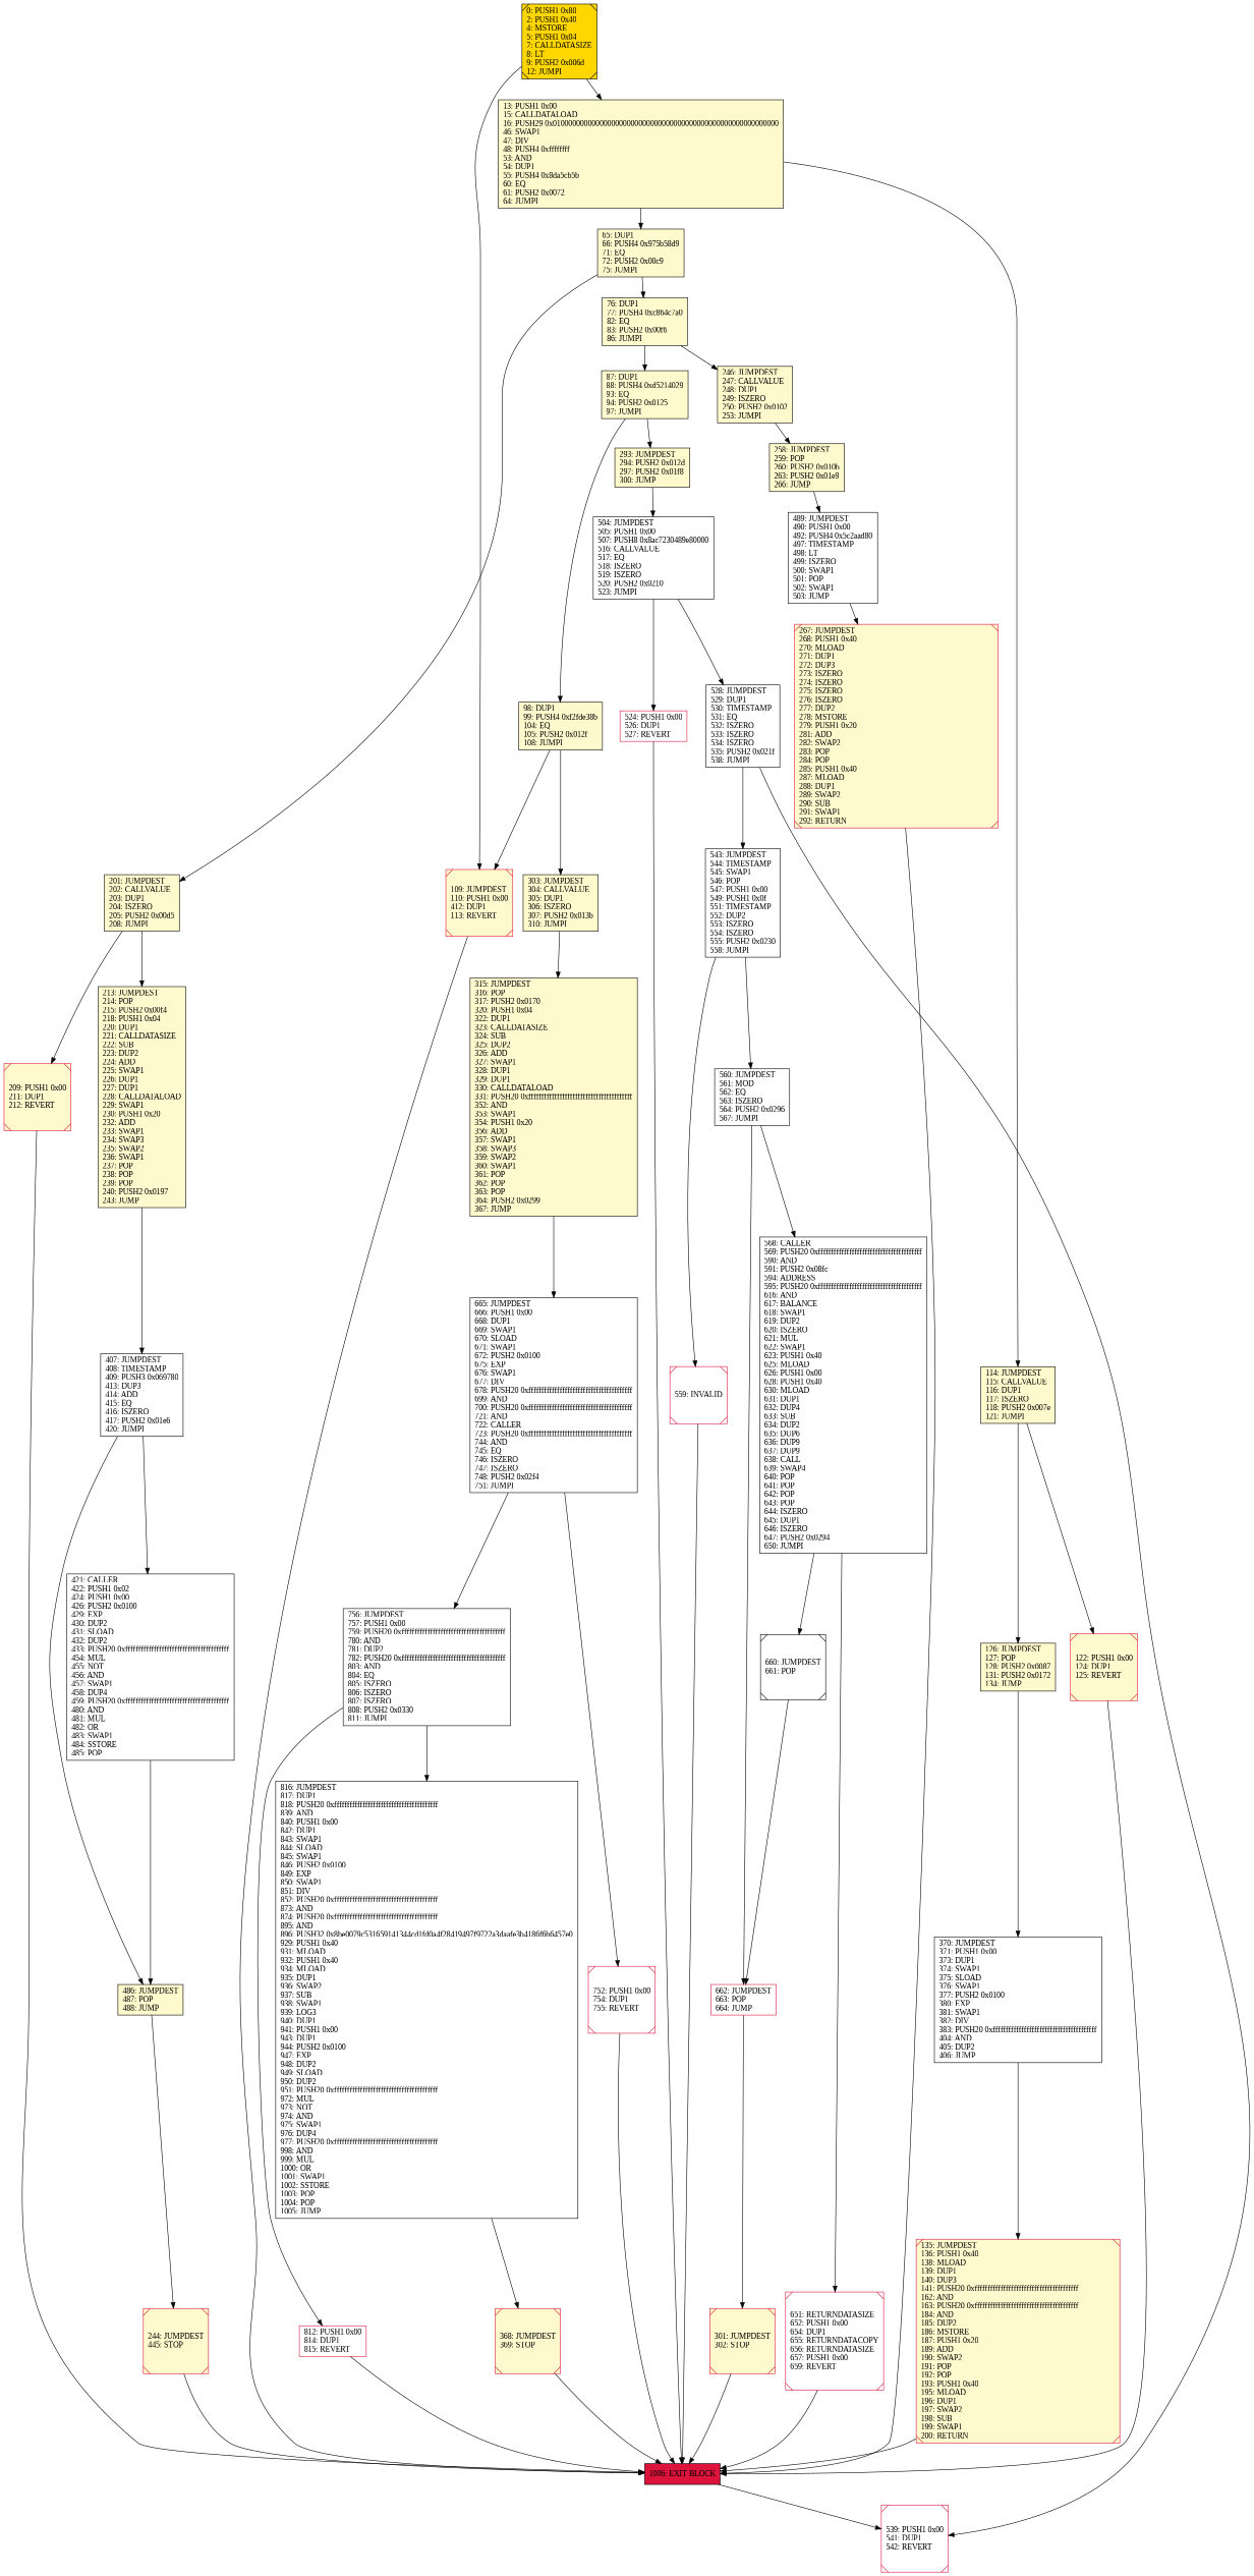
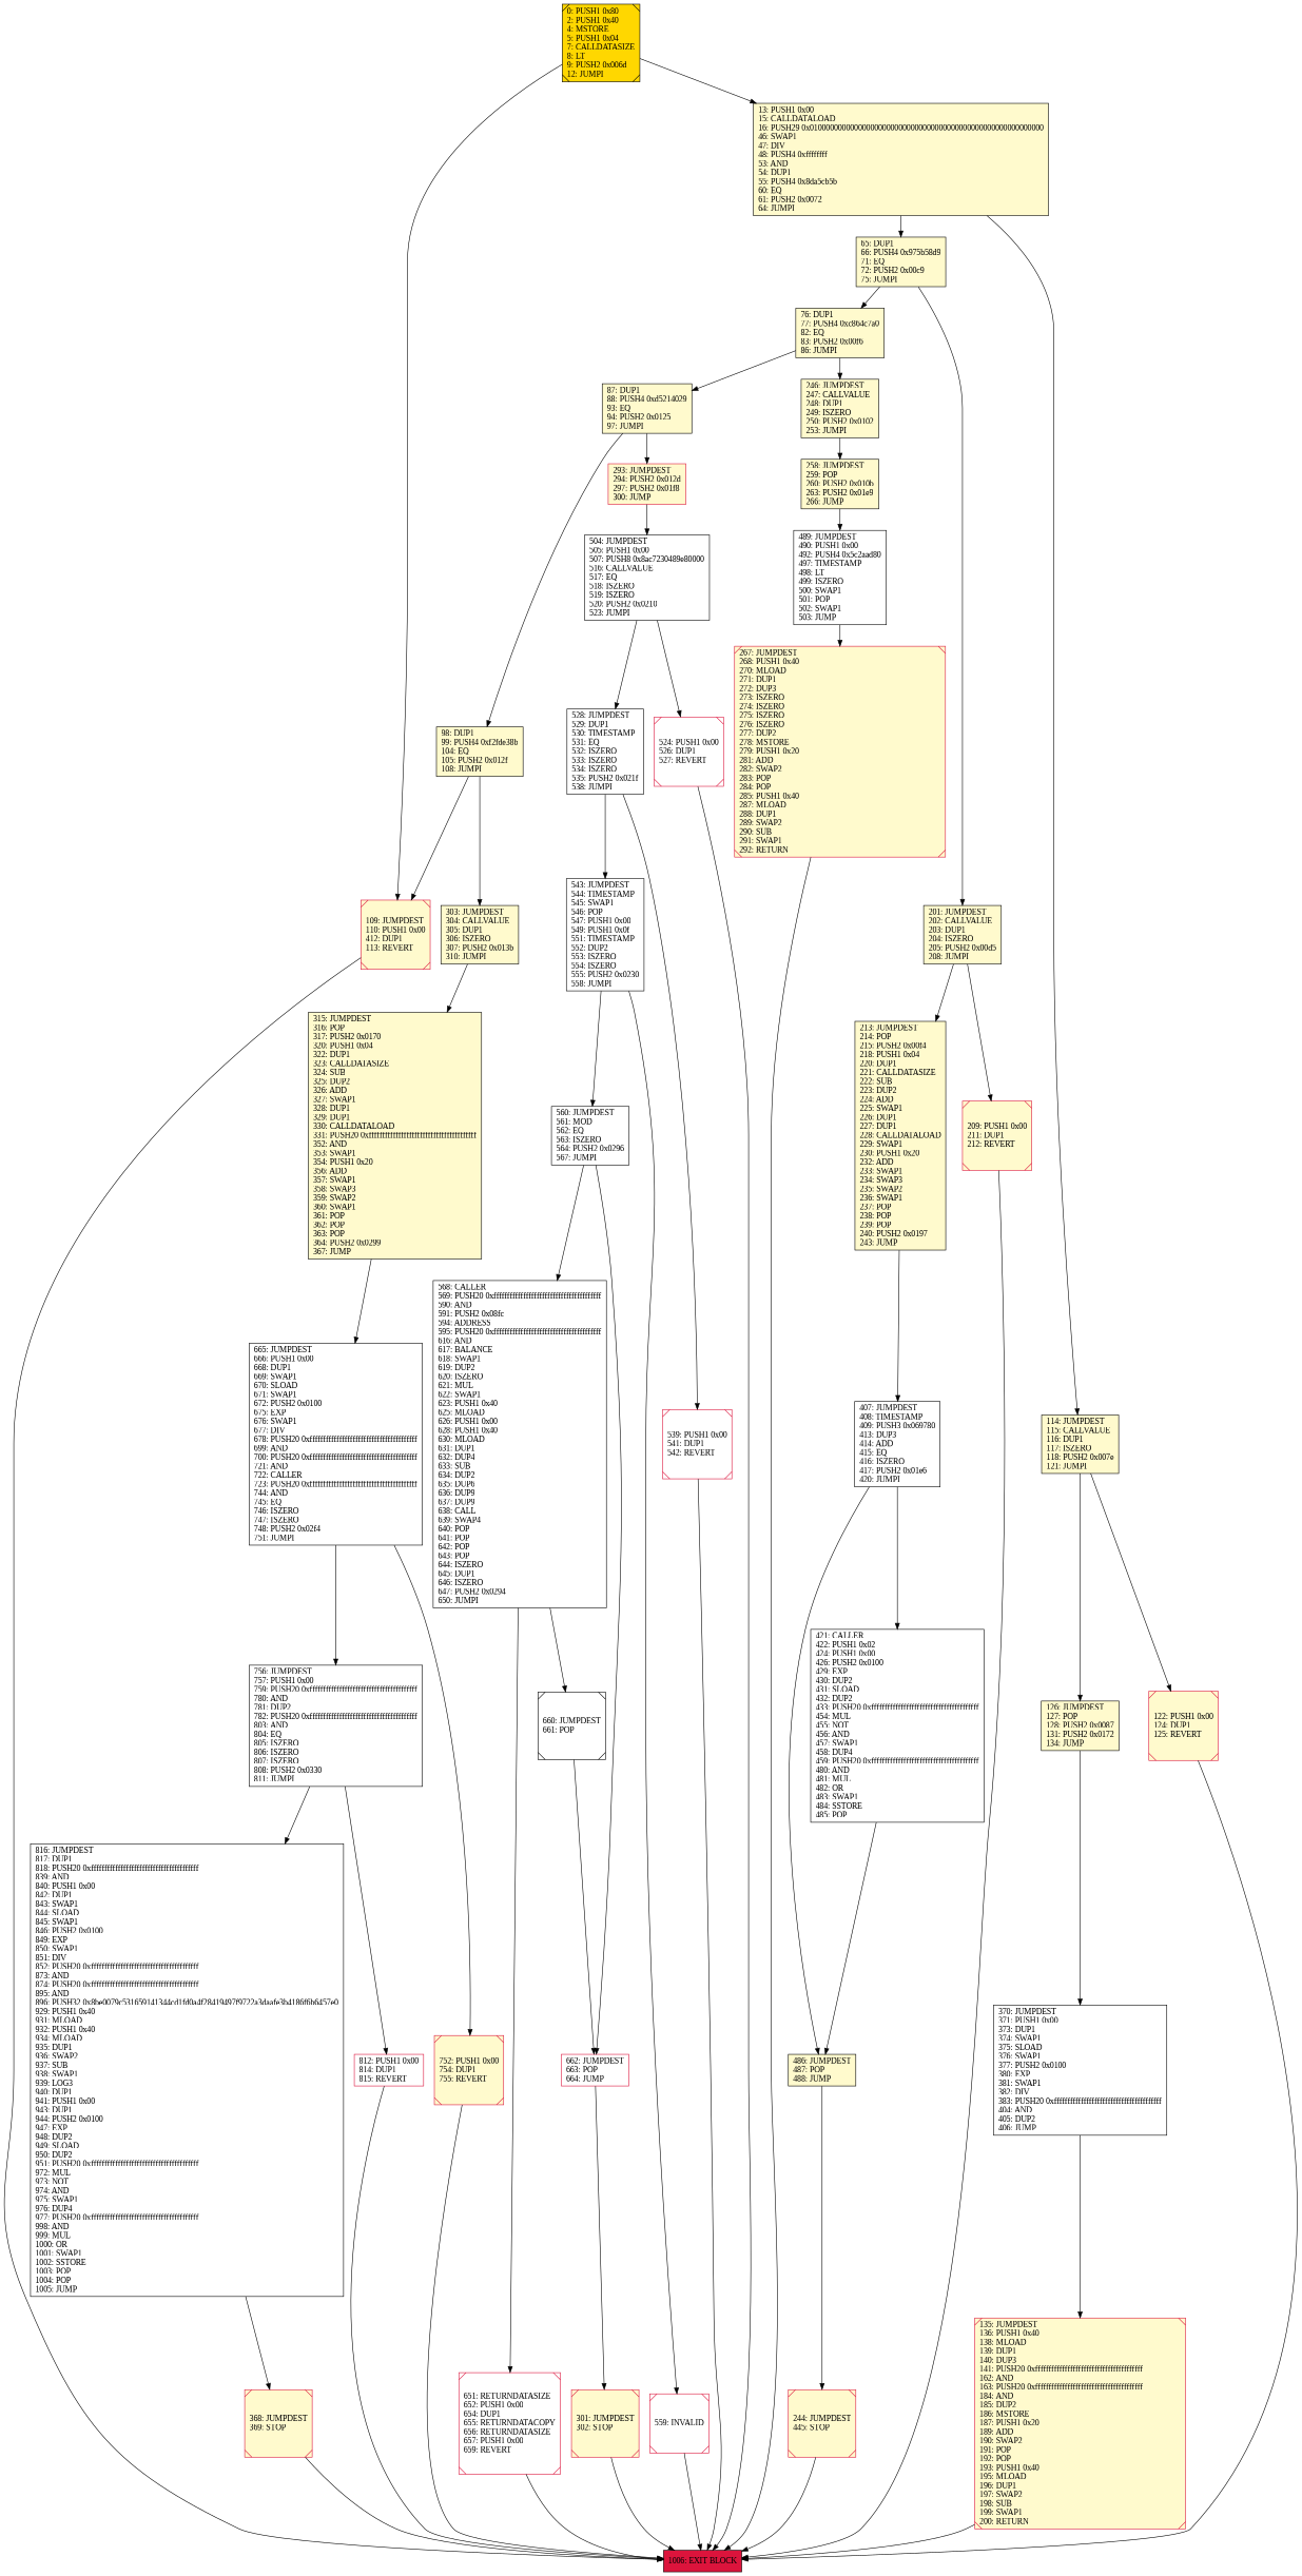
  digraph {
    fontname="Liberation Serif"
    rankdir=UD
    node [color=black fillcolor=lemonchiffon fontcolor=black fontname="Liberation Serif" shape=box style=filled]
    edge [fontname="Liberation Serif"]
    n1 [label="486: JUMPDEST\l487: POP\l488: JUMP\l"]
    n2 [color=crimson label="244: JUMPDEST\l445: STOP\l" shape=Msquare]
    n3 [fillcolor=crimson label="1006: EXIT BLOCK\l"]
    n4 [fillcolor=white label="816: JUMPDEST\l817: DUP1\l818: PUSH20 0xffffffffffffffffffffffffffffffffffffffff\l839: AND\l840: PUSH1 0x00\l842: DUP1\l843: SWAP1\l844: SLOAD\l845: SWAP1\l846: PUSH2 0x0100\l849: EXP\l850: SWAP1\l851: DIV\l852: PUSH20 0xffffffffffffffffffffffffffffffffffffffff\l873: AND\l874: PUSH20 0xffffffffffffffffffffffffffffffffffffffff\l895: AND\l896: PUSH32 0x8be0079c531659141344cd1fd0a4f28419497f9722a3daafe3b4186f6b6457e0\l929: PUSH1 0x40\l931: MLOAD\l932: PUSH1 0x40\l934: MLOAD\l935: DUP1\l936: SWAP2\l937: SUB\l938: SWAP1\l939: LOG3\l940: DUP1\l941: PUSH1 0x00\l943: DUP1\l944: PUSH2 0x0100\l947: EXP\l948: DUP2\l949: SLOAD\l950: DUP2\l951: PUSH20 0xffffffffffffffffffffffffffffffffffffffff\l972: MUL\l973: NOT\l974: AND\l975: SWAP1\l976: DUP4\l977: PUSH20 0xffffffffffffffffffffffffffffffffffffffff\l998: AND\l999: MUL\l1000: OR\l1001: SWAP1\l1002: SSTORE\l1003: POP\l1004: POP\l1005: JUMP\l"]
    n5 [color=crimson label="368: JUMPDEST\l369: STOP\l" shape=Msquare]
    n6 [fillcolor=white label="370: JUMPDEST\l371: PUSH1 0x00\l373: DUP1\l374: SWAP1\l375: SLOAD\l376: SWAP1\l377: PUSH2 0x0100\l380: EXP\l381: SWAP1\l382: DIV\l383: PUSH20 0xffffffffffffffffffffffffffffffffffffffff\l404: AND\l405: DUP2\l406: JUMP\l"]
    n7 [color=crimson label="135: JUMPDEST\l136: PUSH1 0x40\l138: MLOAD\l139: DUP1\l140: DUP3\l141: PUSH20 0xffffffffffffffffffffffffffffffffffffffff\l162: AND\l163: PUSH20 0xffffffffffffffffffffffffffffffffffffffff\l184: AND\l185: DUP2\l186: MSTORE\l187: PUSH1 0x20\l189: ADD\l190: SWAP2\l191: POP\l192: POP\l193: PUSH1 0x40\l195: MLOAD\l196: DUP1\l197: SWAP2\l198: SUB\l199: SWAP1\l200: RETURN\l" shape=Msquare]
    n8 [label="87: DUP1\l88: PUSH4 0xd5214029\l93: EQ\l94: PUSH2 0x0125\l97: JUMPI\l"]
    n9 [label="98: DUP1\l99: PUSH4 0xf2fde38b\l104: EQ\l105: PUSH2 0x012f\l108: JUMPI\l"]
-   n10 [label="293: JUMPDEST\l294: PUSH2 0x012d\l297: PUSH2 0x01f8\l300: JUMP\l"]
+   n10 [color=crimson label="293: JUMPDEST\l294: PUSH2 0x012d\l297: PUSH2 0x01f8\l300: JUMP\l"]
    n11 [label="303: JUMPDEST\l304: CALLVALUE\l305: DUP1\l306: ISZERO\l307: PUSH2 0x013b\l310: JUMPI\l"]
    n12 [color=crimson label="109: JUMPDEST\l110: PUSH1 0x00\l412: DUP1\l113: REVERT\l" shape=Msquare]
    n13 [fillcolor=white label="504: JUMPDEST\l505: PUSH1 0x00\l507: PUSH8 0x8ac7230489e80000\l516: CALLVALUE\l517: EQ\l518: ISZERO\l519: ISZERO\l520: PUSH2 0x0210\l523: JUMPI\l"]
    n14 [label="13: PUSH1 0x00\l15: CALLDATALOAD\l16: PUSH29 0x0100000000000000000000000000000000000000000000000000000000\l46: SWAP1\l47: DIV\l48: PUSH4 0xffffffff\l53: AND\l54: DUP1\l55: PUSH4 0x8da5cb5b\l60: EQ\l61: PUSH2 0x0072\l64: JUMPI\l"]
    n15 [label="65: DUP1\l66: PUSH4 0x975b58d9\l71: EQ\l72: PUSH2 0x00c9\l75: JUMPI\l"]
    n16 [label="114: JUMPDEST\l115: CALLVALUE\l116: DUP1\l117: ISZERO\l118: PUSH2 0x007e\l121: JUMPI\l"]
    n17 [label="76: DUP1\l77: PUSH4 0xc864c7a0\l82: EQ\l83: PUSH2 0x00f6\l86: JUMPI\l"]
    n18 [label="201: JUMPDEST\l202: CALLVALUE\l203: DUP1\l204: ISZERO\l205: PUSH2 0x00d5\l208: JUMPI\l"]
    n19 [label="126: JUMPDEST\l127: POP\l128: PUSH2 0x0087\l131: PUSH2 0x0172\l134: JUMP\l"]
    n20 [color=crimson label="122: PUSH1 0x00\l124: DUP1\l125: REVERT\l" shape=Msquare]
    n21 [fillcolor=white label="560: JUMPDEST\l561: MOD\l562: EQ\l563: ISZERO\l564: PUSH2 0x0296\l567: JUMPI\l"]
    n22 [fillcolor=white label="568: CALLER\l569: PUSH20 0xffffffffffffffffffffffffffffffffffffffff\l590: AND\l591: PUSH2 0x08fc\l594: ADDRESS\l595: PUSH20 0xffffffffffffffffffffffffffffffffffffffff\l616: AND\l617: BALANCE\l618: SWAP1\l619: DUP2\l620: ISZERO\l621: MUL\l622: SWAP1\l623: PUSH1 0x40\l625: MLOAD\l626: PUSH1 0x00\l628: PUSH1 0x40\l630: MLOAD\l631: DUP1\l632: DUP4\l633: SUB\l634: DUP2\l635: DUP6\l636: DUP9\l637: DUP9\l638: CALL\l639: SWAP4\l640: POP\l641: POP\l642: POP\l643: POP\l644: ISZERO\l645: DUP1\l646: ISZERO\l647: PUSH2 0x0294\l650: JUMPI\l"]
    n23 [color=crimson fillcolor=white label="662: JUMPDEST\l663: POP\l664: JUMP\l"]
    n24 [color=crimson fillcolor=white label="651: RETURNDATASIZE\l652: PUSH1 0x00\l654: DUP1\l655: RETURNDATACOPY\l656: RETURNDATASIZE\l657: PUSH1 0x00\l659: REVERT\l" shape=Msquare]
    n25 [fillcolor=white label="660: JUMPDEST\l661: POP\l" shape=Msquare]
    n26 [color=crimson label="301: JUMPDEST\l302: STOP\l" shape=Msquare]
    n27 [fillcolor=white label="528: JUMPDEST\l529: DUP1\l530: TIMESTAMP\l531: EQ\l532: ISZERO\l533: ISZERO\l534: ISZERO\l535: PUSH2 0x021f\l538: JUMPI\l"]
    n28 [fillcolor=white label="543: JUMPDEST\l544: TIMESTAMP\l545: SWAP1\l546: POP\l547: PUSH1 0x00\l549: PUSH1 0x0f\l551: TIMESTAMP\l552: DUP2\l553: ISZERO\l554: ISZERO\l555: PUSH2 0x0230\l558: JUMPI\l"]
    n29 [color=crimson fillcolor=white label="539: PUSH1 0x00\l541: DUP1\l542: REVERT\l" shape=Msquare]
    n30 [color=crimson fillcolor=white label="559: INVALID\l" shape=Msquare]
    n31 [fillcolor=white label="756: JUMPDEST\l757: PUSH1 0x00\l759: PUSH20 0xffffffffffffffffffffffffffffffffffffffff\l780: AND\l781: DUP2\l782: PUSH20 0xffffffffffffffffffffffffffffffffffffffff\l803: AND\l804: EQ\l805: ISZERO\l806: ISZERO\l807: ISZERO\l808: PUSH2 0x0330\l811: JUMPI\l"]
    n32 [color=crimson fillcolor=white label="812: PUSH1 0x00\l814: DUP1\l815: REVERT\l"]
    n33 [label="315: JUMPDEST\l316: POP\l317: PUSH2 0x0170\l320: PUSH1 0x04\l322: DUP1\l323: CALLDATASIZE\l324: SUB\l325: DUP2\l326: ADD\l327: SWAP1\l328: DUP1\l329: DUP1\l330: CALLDATALOAD\l331: PUSH20 0xffffffffffffffffffffffffffffffffffffffff\l352: AND\l353: SWAP1\l354: PUSH1 0x20\l356: ADD\l357: SWAP1\l358: SWAP3\l359: SWAP2\l360: SWAP1\l361: POP\l362: POP\l363: POP\l364: PUSH2 0x0299\l367: JUMP\l"]
-   n34 [color=crimson fillcolor=white label="752: PUSH1 0x00\l754: DUP1\l755: REVERT\l" shape=Msquare]
+   n34 [color=crimson label="752: PUSH1 0x00\l754: DUP1\l755: REVERT\l" shape=Msquare]
    n35 [fillcolor=white label="421: CALLER\l422: PUSH1 0x02\l424: PUSH1 0x00\l426: PUSH2 0x0100\l429: EXP\l430: DUP2\l431: SLOAD\l432: DUP2\l433: PUSH20 0xffffffffffffffffffffffffffffffffffffffff\l454: MUL\l455: NOT\l456: AND\l457: SWAP1\l458: DUP4\l459: PUSH20 0xffffffffffffffffffffffffffffffffffffffff\l480: AND\l481: MUL\l482: OR\l483: SWAP1\l484: SSTORE\l485: POP\l"]
    n36 [fillcolor=white label="665: JUMPDEST\l666: PUSH1 0x00\l668: DUP1\l669: SWAP1\l670: SLOAD\l671: SWAP1\l672: PUSH2 0x0100\l675: EXP\l676: SWAP1\l677: DIV\l678: PUSH20 0xffffffffffffffffffffffffffffffffffffffff\l699: AND\l700: PUSH20 0xffffffffffffffffffffffffffffffffffffffff\l721: AND\l722: CALLER\l723: PUSH20 0xffffffffffffffffffffffffffffffffffffffff\l744: AND\l745: EQ\l746: ISZERO\l747: ISZERO\l748: PUSH2 0x02f4\l751: JUMPI\l"]
    n37 [label="246: JUMPDEST\l247: CALLVALUE\l248: DUP1\l249: ISZERO\l250: PUSH2 0x0102\l253: JUMPI\l"]
    n38 [label="213: JUMPDEST\l214: POP\l215: PUSH2 0x00f4\l218: PUSH1 0x04\l220: DUP1\l221: CALLDATASIZE\l222: SUB\l223: DUP2\l224: ADD\l225: SWAP1\l226: DUP1\l227: DUP1\l228: CALLDATALOAD\l229: SWAP1\l230: PUSH1 0x20\l232: ADD\l233: SWAP1\l234: SWAP3\l235: SWAP2\l236: SWAP1\l237: POP\l238: POP\l239: POP\l240: PUSH2 0x0197\l243: JUMP\l"]
    n39 [color=crimson label="209: PUSH1 0x00\l211: DUP1\l212: REVERT\l" shape=Msquare]
    n40 [label="258: JUMPDEST\l259: POP\l260: PUSH2 0x010b\l263: PUSH2 0x01e9\l266: JUMP\l"]
-   n41 [color=crimson fillcolor=white label="524: PUSH1 0x00\l526: DUP1\l527: REVERT\l"]
+   n41 [color=crimson fillcolor=white label="524: PUSH1 0x00\l526: DUP1\l527: REVERT\l" shape=Msquare]
    n42 [fillcolor=white label="407: JUMPDEST\l408: TIMESTAMP\l409: PUSH3 0x069780\l413: DUP3\l414: ADD\l415: EQ\l416: ISZERO\l417: PUSH2 0x01e6\l420: JUMPI\l"]
    n43 [fillcolor=gold label="0: PUSH1 0x80\l2: PUSH1 0x40\l4: MSTORE\l5: PUSH1 0x04\l7: CALLDATASIZE\l8: LT\l9: PUSH2 0x006d\l12: JUMPI\l" shape=Msquare]
    n44 [fillcolor=white label="489: JUMPDEST\l490: PUSH1 0x00\l492: PUSH4 0x5c2aad80\l497: TIMESTAMP\l498: LT\l499: ISZERO\l500: SWAP1\l501: POP\l502: SWAP1\l503: JUMP\l"]
    n45 [color=crimson label="267: JUMPDEST\l268: PUSH1 0x40\l270: MLOAD\l271: DUP1\l272: DUP3\l273: ISZERO\l274: ISZERO\l275: ISZERO\l276: ISZERO\l277: DUP2\l278: MSTORE\l279: PUSH1 0x20\l281: ADD\l282: SWAP2\l283: POP\l284: POP\l285: PUSH1 0x40\l287: MLOAD\l288: DUP1\l289: SWAP2\l290: SUB\l291: SWAP1\l292: RETURN\l" shape=Msquare]
    n1 -> n2
    n2 -> n3
    n4 -> n5
    n5 -> n3
    n6 -> n7
    n7 -> n3
    n8 -> n9
    n8 -> n10
    n9 -> n11
    n9 -> n12
    n10 -> n13
    n11 -> n33
    n12 -> n3
    n13 -> n27
    n13 -> n41
    n14 -> n15
    n14 -> n16
    n15 -> n17
    n15 -> n18
    n16 -> n19
    n16 -> n20
    n17 -> n8
    n17 -> n37
    n18 -> n38
    n18 -> n39
    n19 -> n6
    n20 -> n3
    n21 -> n22
    n21 -> n23
    n22 -> n24
    n22 -> n25
    n23 -> n26
    n24 -> n3
    n25 -> n23
    n26 -> n3
    n27 -> n28
    n27 -> n29
    n28 -> n21
    n28 -> n30
-   n3 -> n29
+   n29 -> n3
    n30 -> n3
    n31 -> n4
    n31 -> n32
    n32 -> n3
    n33 -> n36
    n34 -> n3
    n35 -> n1
    n36 -> n31
    n36 -> n34
    n37 -> n40
    n38 -> n42
    n39 -> n3
    n40 -> n44
    n41 -> n3
    n42 -> n1
    n42 -> n35
    n43 -> n12
    n43 -> n14
    n44 -> n45
    n45 -> n3
  }
